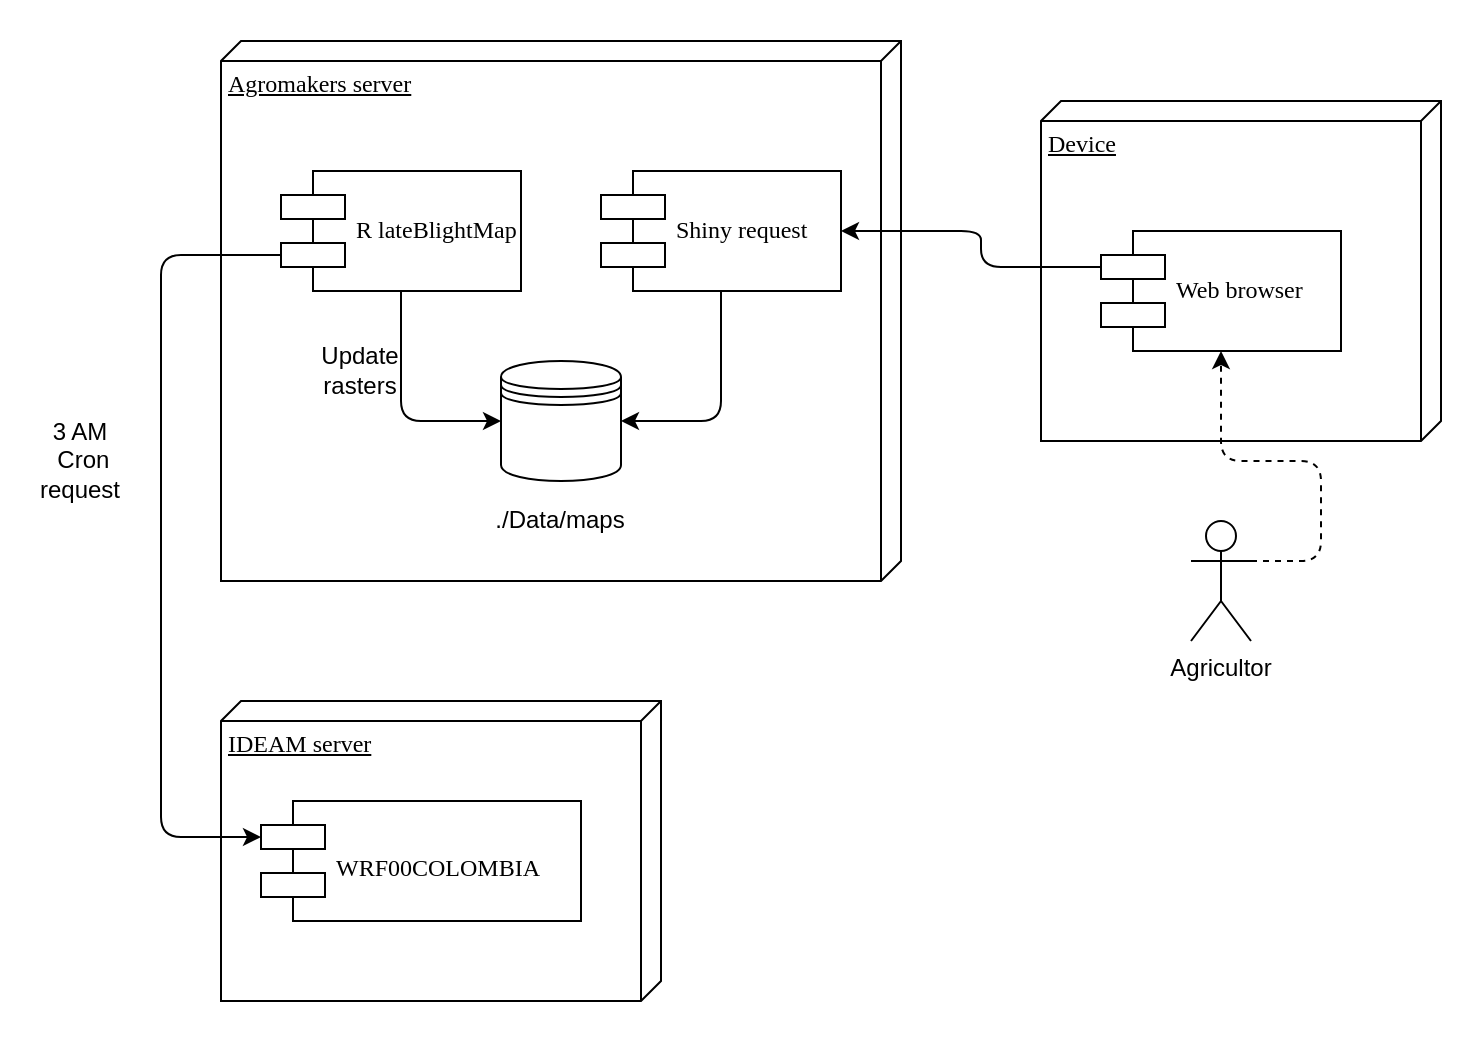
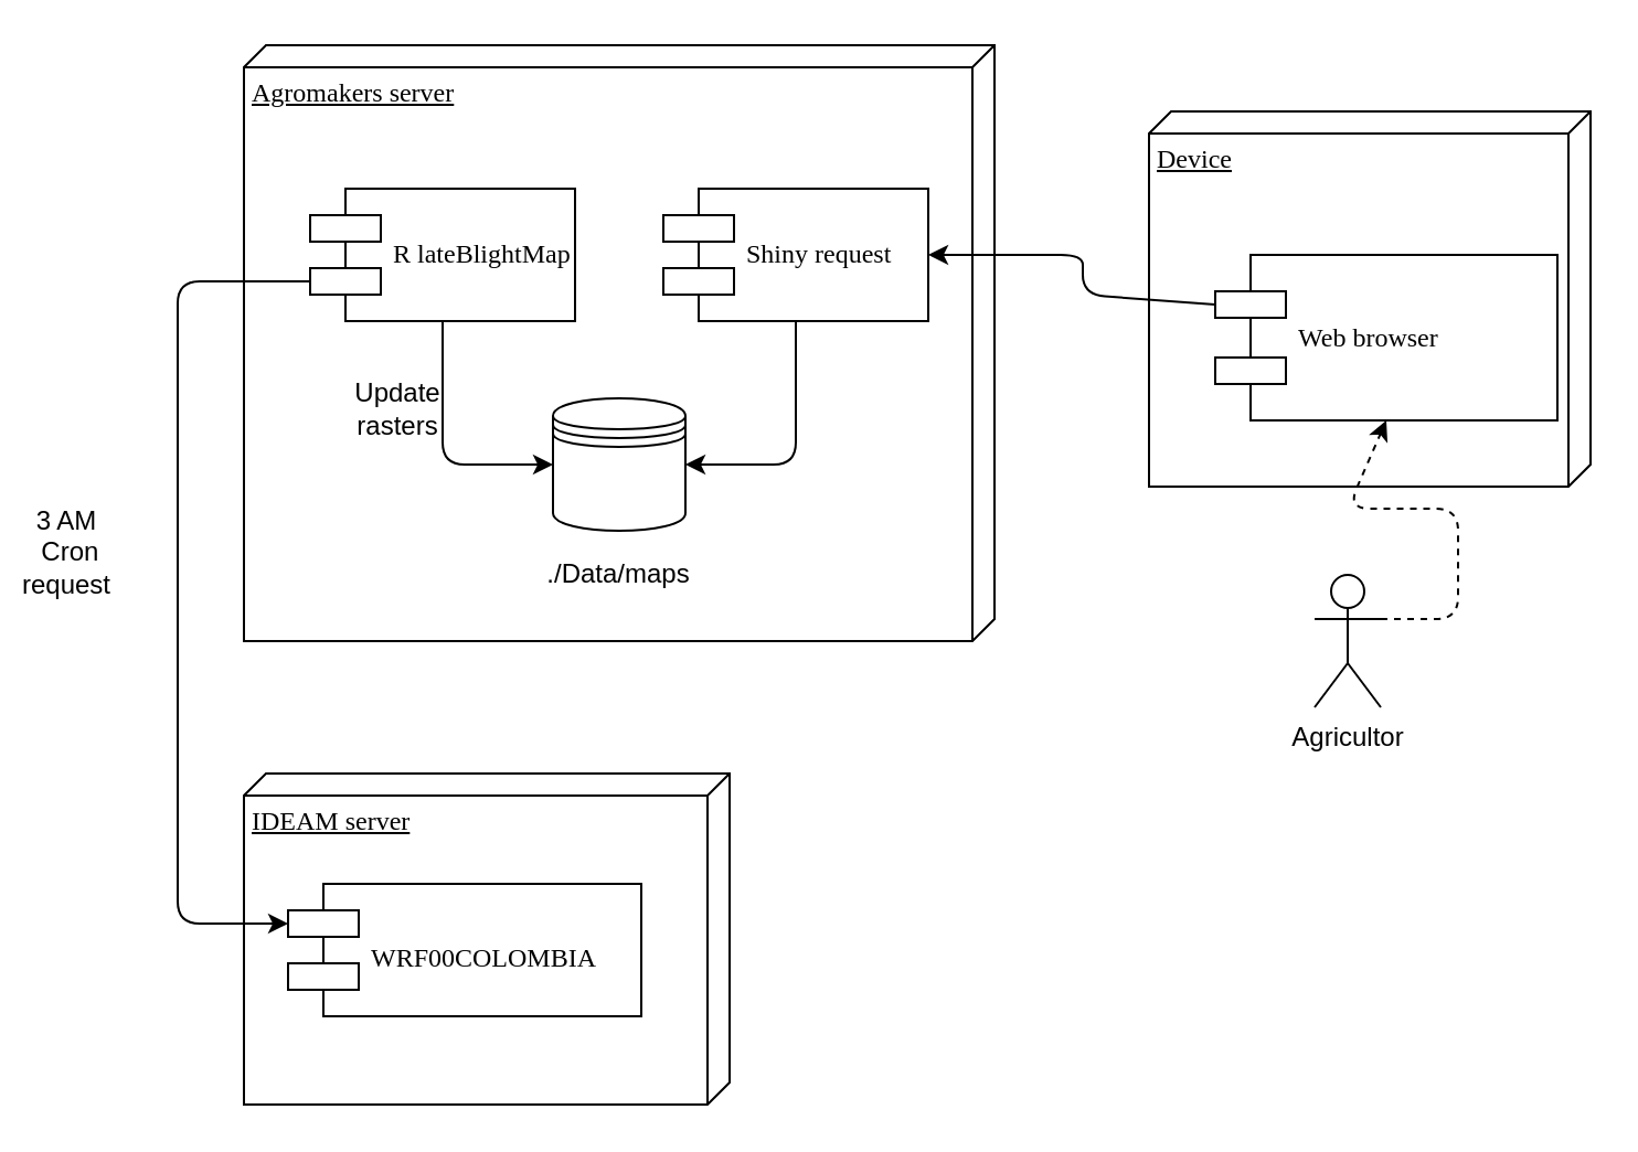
  <mxCell id="0" />
  <mxCell id="1" parent="0" />
  <mxCell id="2" value="Agromakers server" style="verticalAlign=top;align=left;spacingTop=8;spacingLeft=2;spacingRight=12;shape=cube;size=10;direction=south;fontStyle=4;html=1;rounded=0;shadow=0;comic=0;labelBackgroundColor=none;strokeWidth=1;fontFamily=Verdana;fontSize=12" parent="1" vertex="1"><mxGeometry x="110" y="20" width="340" height="270" as="geometry" /></mxCell>
  <mxCell id="3" value="Device" style="verticalAlign=top;align=left;spacingTop=8;spacingLeft=2;spacingRight=12;shape=cube;size=10;direction=south;fontStyle=4;html=1;rounded=0;shadow=0;comic=0;labelBackgroundColor=none;strokeWidth=1;fontFamily=Verdana;fontSize=12" parent="1" vertex="1"><mxGeometry x="520" y="50" width="200" height="170" as="geometry" /></mxCell>
  <mxCell id="4" value="Shiny request&amp;nbsp;" style="shape=component;align=left;spacingLeft=36;rounded=0;shadow=0;comic=0;labelBackgroundColor=none;strokeWidth=1;fontFamily=Verdana;fontSize=12;html=1;" parent="1" vertex="1"><mxGeometry x="300" y="85" width="120" height="60" as="geometry" /></mxCell>
- <mxCell id="5" value="Web browser" style="shape=component;align=left;spacingLeft=36;rounded=0;shadow=0;comic=0;labelBackgroundColor=none;strokeWidth=1;fontFamily=Verdana;fontSize=12;html=1;" parent="1" vertex="1"><mxGeometry x="550" y="115" width="120" height="60" as="geometry" /></mxCell>
+ <mxCell id="5" value="Web browser" style="shape=component;align=left;spacingLeft=36;rounded=0;shadow=0;comic=0;labelBackgroundColor=none;strokeWidth=1;fontFamily=Verdana;fontSize=12;html=1;" parent="1" vertex="1"><mxGeometry x="550" y="115" width="155" height="75" as="geometry" /></mxCell>
  <mxCell id="6" value="R lateBlightMap" style="shape=component;align=left;spacingLeft=36;rounded=0;shadow=0;comic=0;labelBackgroundColor=none;strokeWidth=1;fontFamily=Verdana;fontSize=12;html=1;" parent="1" vertex="1"><mxGeometry x="140" y="85" width="120" height="60" as="geometry" /></mxCell>
  <mxCell id="7" value="" style="shape=datastore;whiteSpace=wrap;html=1;" parent="1" vertex="1"><mxGeometry x="250" y="180" width="60" height="60" as="geometry" /></mxCell>
  <mxCell id="8" value="" style="endArrow=classic;html=1;entryX=1;entryY=0.5;entryDx=0;entryDy=0;exitX=0.5;exitY=1;exitDx=0;exitDy=0;" parent="1" source="4" target="7" edge="1"><mxGeometry width="50" height="50" relative="1" as="geometry"><mxPoint x="190" y="350" as="sourcePoint" /><mxPoint x="240" y="300" as="targetPoint" /><Array as="points"><mxPoint x="360" y="210" /></Array></mxGeometry></mxCell>
  <mxCell id="9" value="" style="endArrow=classic;html=1;exitX=0.5;exitY=1;exitDx=0;exitDy=0;entryX=0;entryY=0.5;entryDx=0;entryDy=0;" parent="1" source="6" target="7" edge="1"><mxGeometry width="50" height="50" relative="1" as="geometry"><mxPoint x="220" y="390" as="sourcePoint" /><mxPoint x="270" y="340" as="targetPoint" /><Array as="points"><mxPoint x="200" y="210" /></Array></mxGeometry></mxCell>
  <mxCell id="10" value="Update rasters" style="text;html=1;strokeColor=none;fillColor=none;align=center;verticalAlign=middle;whiteSpace=wrap;rounded=0;" parent="1" vertex="1"><mxGeometry x="160" y="175" width="40" height="20" as="geometry" /></mxCell>
  <mxCell id="11" value="IDEAM server" style="verticalAlign=top;align=left;spacingTop=8;spacingLeft=2;spacingRight=12;shape=cube;size=10;direction=south;fontStyle=4;html=1;rounded=0;shadow=0;comic=0;labelBackgroundColor=none;strokeWidth=1;fontFamily=Verdana;fontSize=12" parent="1" vertex="1"><mxGeometry x="110" y="350" width="220" height="150" as="geometry" /></mxCell>
  <mxCell id="12" value="&lt;h1&gt;&lt;font style=&quot;font-size: 12px ; font-weight: normal&quot;&gt;WRF00COLOMBIA&lt;/font&gt;&lt;/h1&gt;" style="shape=component;align=left;spacingLeft=36;rounded=0;shadow=0;comic=0;labelBackgroundColor=none;strokeWidth=1;fontFamily=Verdana;fontSize=12;html=1;" parent="1" vertex="1"><mxGeometry x="130" y="400" width="160" height="60" as="geometry" /></mxCell>
  <mxCell id="13" value="" style="endArrow=classic;html=1;entryX=0;entryY=0.3;entryDx=0;entryDy=0;exitX=0;exitY=0.7;exitDx=0;exitDy=0;" parent="1" source="6" target="12" edge="1"><mxGeometry width="50" height="50" relative="1" as="geometry"><mxPoint x="380" y="390" as="sourcePoint" /><mxPoint x="430" y="340" as="targetPoint" /><Array as="points"><mxPoint x="80" y="127" /><mxPoint x="80" y="418" /></Array></mxGeometry></mxCell>
- <mxCell id="14" value="3 AM &amp;nbsp;Cron request" style="text;html=1;strokeColor=none;fillColor=none;align=center;verticalAlign=middle;whiteSpace=wrap;rounded=0;" parent="1" vertex="1"><mxGeometry x="20" y="220" width="40" height="20" as="geometry" /></mxCell>
+ <mxCell id="14" value="3 AM &amp;nbsp;Cron request" style="text;html=1;strokeColor=none;fillColor=none;align=center;verticalAlign=middle;whiteSpace=wrap;rounded=0;" parent="1" vertex="1"><mxGeometry x="10" y="240" width="40" height="20" as="geometry" /></mxCell>
  <mxCell id="15" value="" style="endArrow=classic;html=1;entryX=1;entryY=0.5;entryDx=0;entryDy=0;exitX=0;exitY=0.3;exitDx=0;exitDy=0;" parent="1" source="5" target="4" edge="1"><mxGeometry width="50" height="50" relative="1" as="geometry"><mxPoint x="430" y="340" as="sourcePoint" /><mxPoint x="480" y="290" as="targetPoint" /><Array as="points"><mxPoint x="490" y="133" /><mxPoint x="490" y="115" /></Array></mxGeometry></mxCell>
  <mxCell id="16" value="Agricultor" style="shape=umlActor;verticalLabelPosition=bottom;verticalAlign=top;html=1;outlineConnect=0;" parent="1" vertex="1"><mxGeometry x="595" y="260" width="30" height="60" as="geometry" /></mxCell>
  <mxCell id="17" value="" style="endArrow=classic;html=1;entryX=0.5;entryY=1;entryDx=0;entryDy=0;exitX=1;exitY=0.333;exitDx=0;exitDy=0;exitPerimeter=0;dashed=1;" parent="1" source="16" target="5" edge="1"><mxGeometry width="50" height="50" relative="1" as="geometry"><mxPoint x="430" y="270" as="sourcePoint" /><mxPoint x="480" y="220" as="targetPoint" /><Array as="points"><mxPoint x="660" y="280" /><mxPoint x="660" y="230" /><mxPoint x="610" y="230" /></Array></mxGeometry></mxCell>
  <mxCell id="18" value="./Data/maps" style="text;html=1;strokeColor=none;fillColor=none;align=center;verticalAlign=middle;whiteSpace=wrap;rounded=0;" parent="1" vertex="1"><mxGeometry x="260" y="250" width="40" height="20" as="geometry" /></mxCell>
